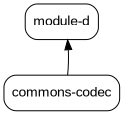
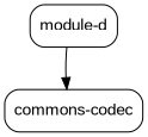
  digraph {
    node [fontname=Arial fontsize=14 shape=box style=rounded]
    n1 [label="module-d"]
    n2 [label=<commons-codec>]
-   n2 -> n1 [fontname=Arial fontsize=10]
+   n1 -> n2 [fontname=Arial fontsize=10]
  }
